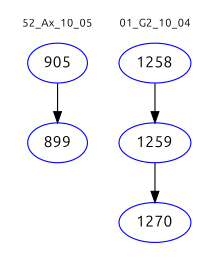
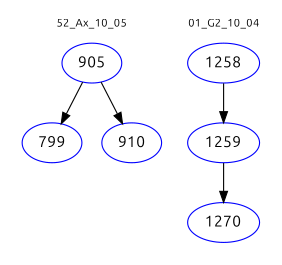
  digraph {
    fontname=Ubuntu
    node [color=blue fontname=Ubuntu]
    edge [color=black fontname=Ubuntu]
    n1 [label=905]
-   n2 [label=899]
+   n2 [label=799]
+   n3 [label=910]
    n4 [label=1259]
    n5 [label=1258]
    n6 [label=1270]
    subgraph cluster_1 {
      color=white
      fontsize=10
      label="52_Ax_10_05"
      n1
      n2
+     n3
    }
    subgraph cluster_2 {
      color=white
      fontsize=10
      label="01_G2_10_04"
      n4
      n5
      n6
    }
    n1 -> n2
+   n1 -> n3
    n4 -> n6
    n5 -> n4
  }
